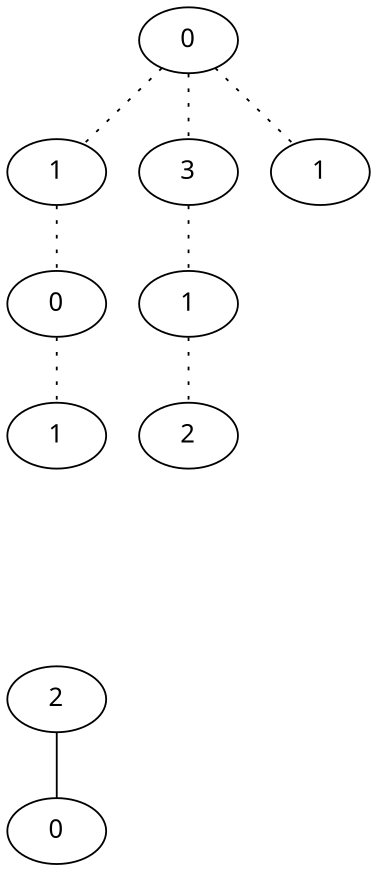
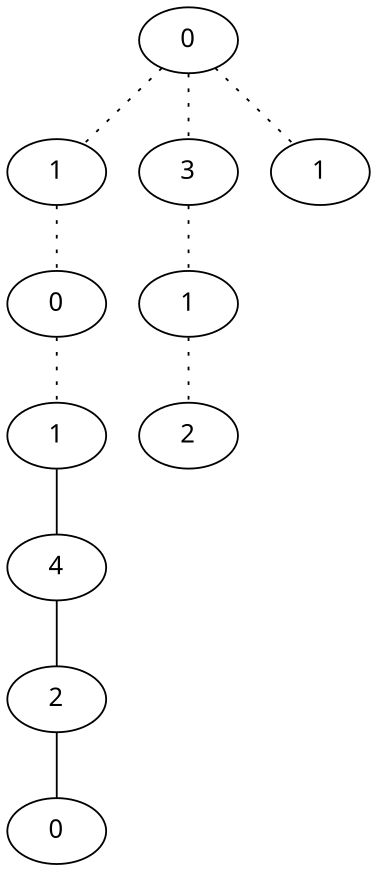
  graph {
    fontname="Noto Sans"
    node [fontname="Noto Sans"]
    edge [style=dotted fontname="Noto Sans"]
    n1 [label=0]
    n2 [label=1]
    n3 [label=3]
    n4 [label=1]
    n5 [label=0]
    n6 [label=1]
+   n7 [label=4]
    n8 [label=2]
    n9 [label=0]
    n10 [label=1]
    n11 [label=2]
    n1 -- n2
    n1 -- n3
    n1 -- n4
    n2 -- n5
    n3 -- n10
    n5 -- n6
+   n6 -- n7 [style=""]
+   n7 -- n8 [style=""]
    n8 -- n9 [style=""]
    n10 -- n11
  }
